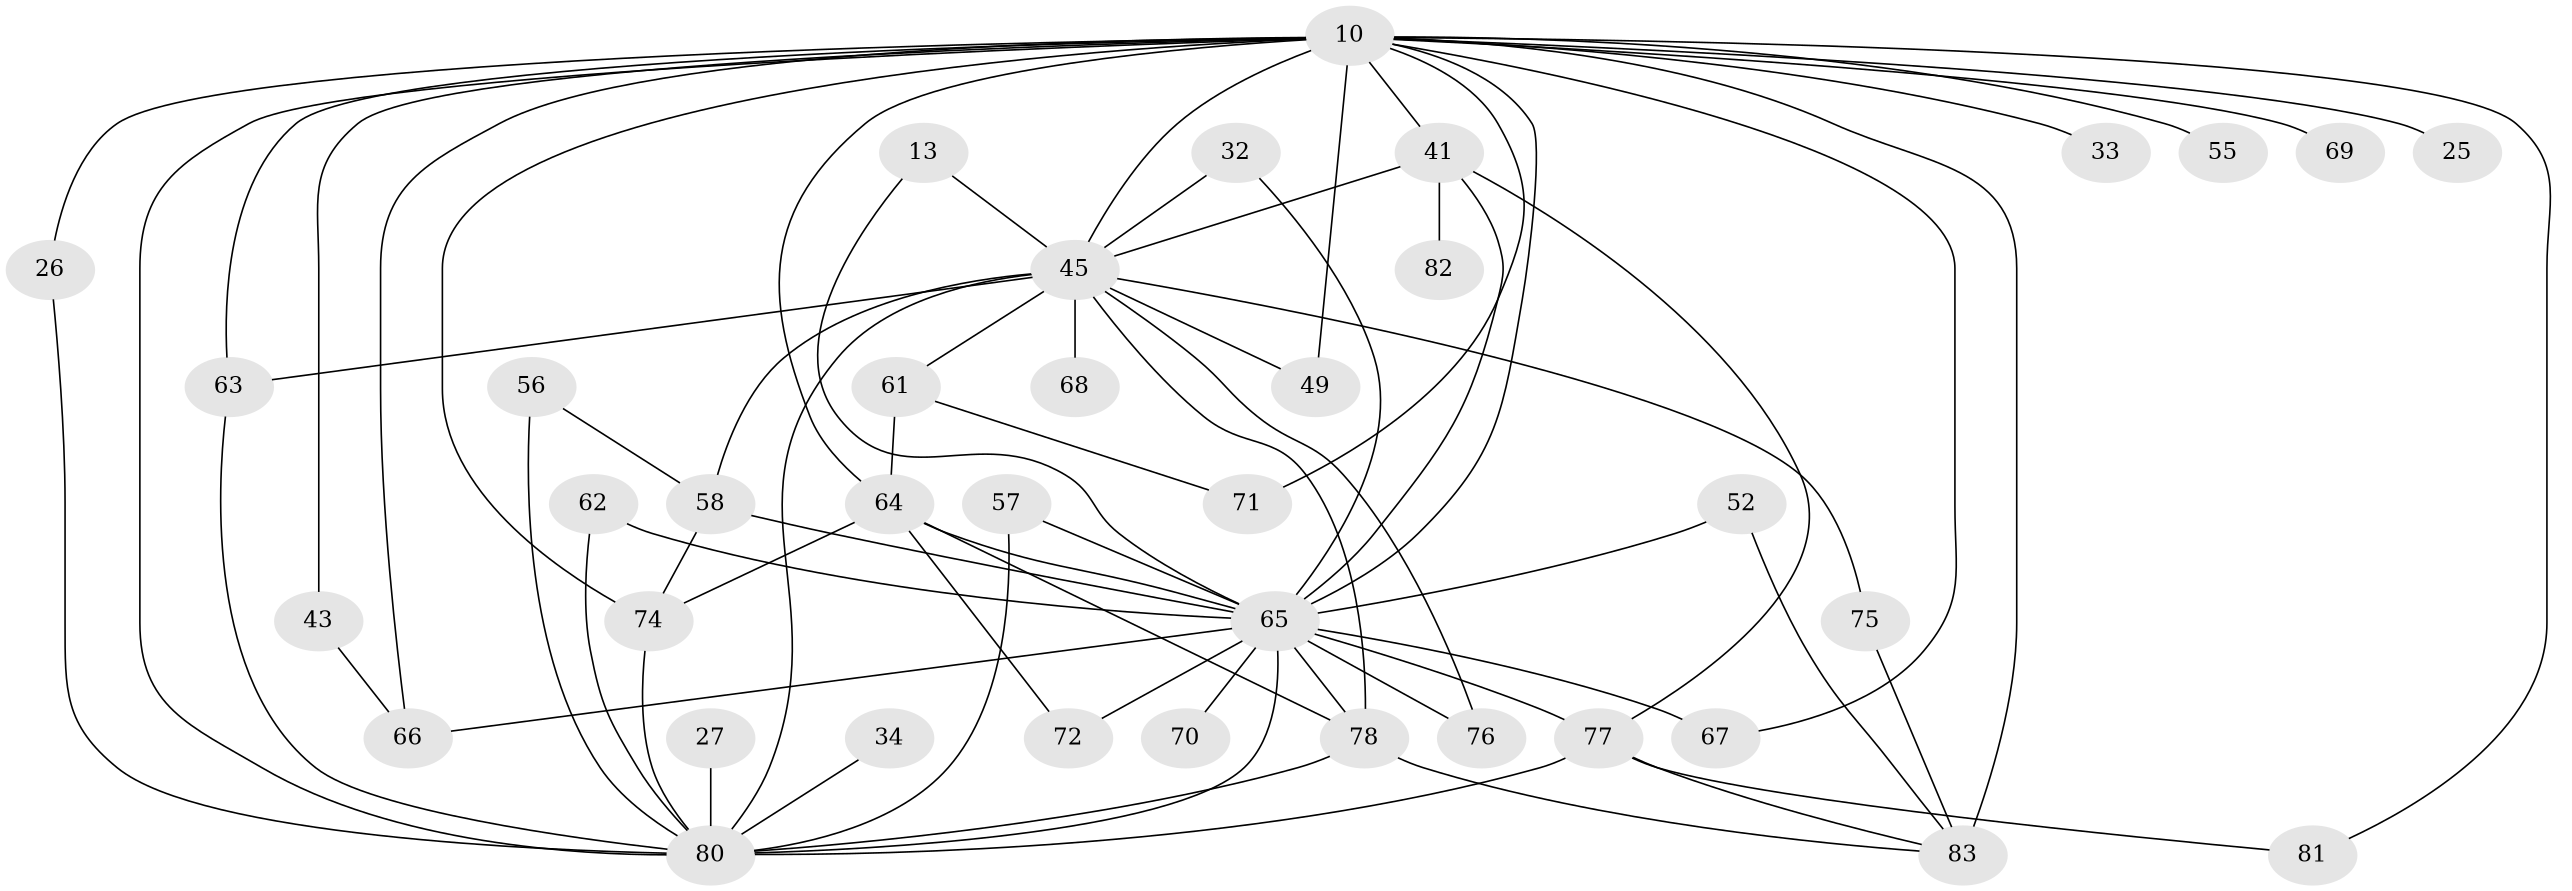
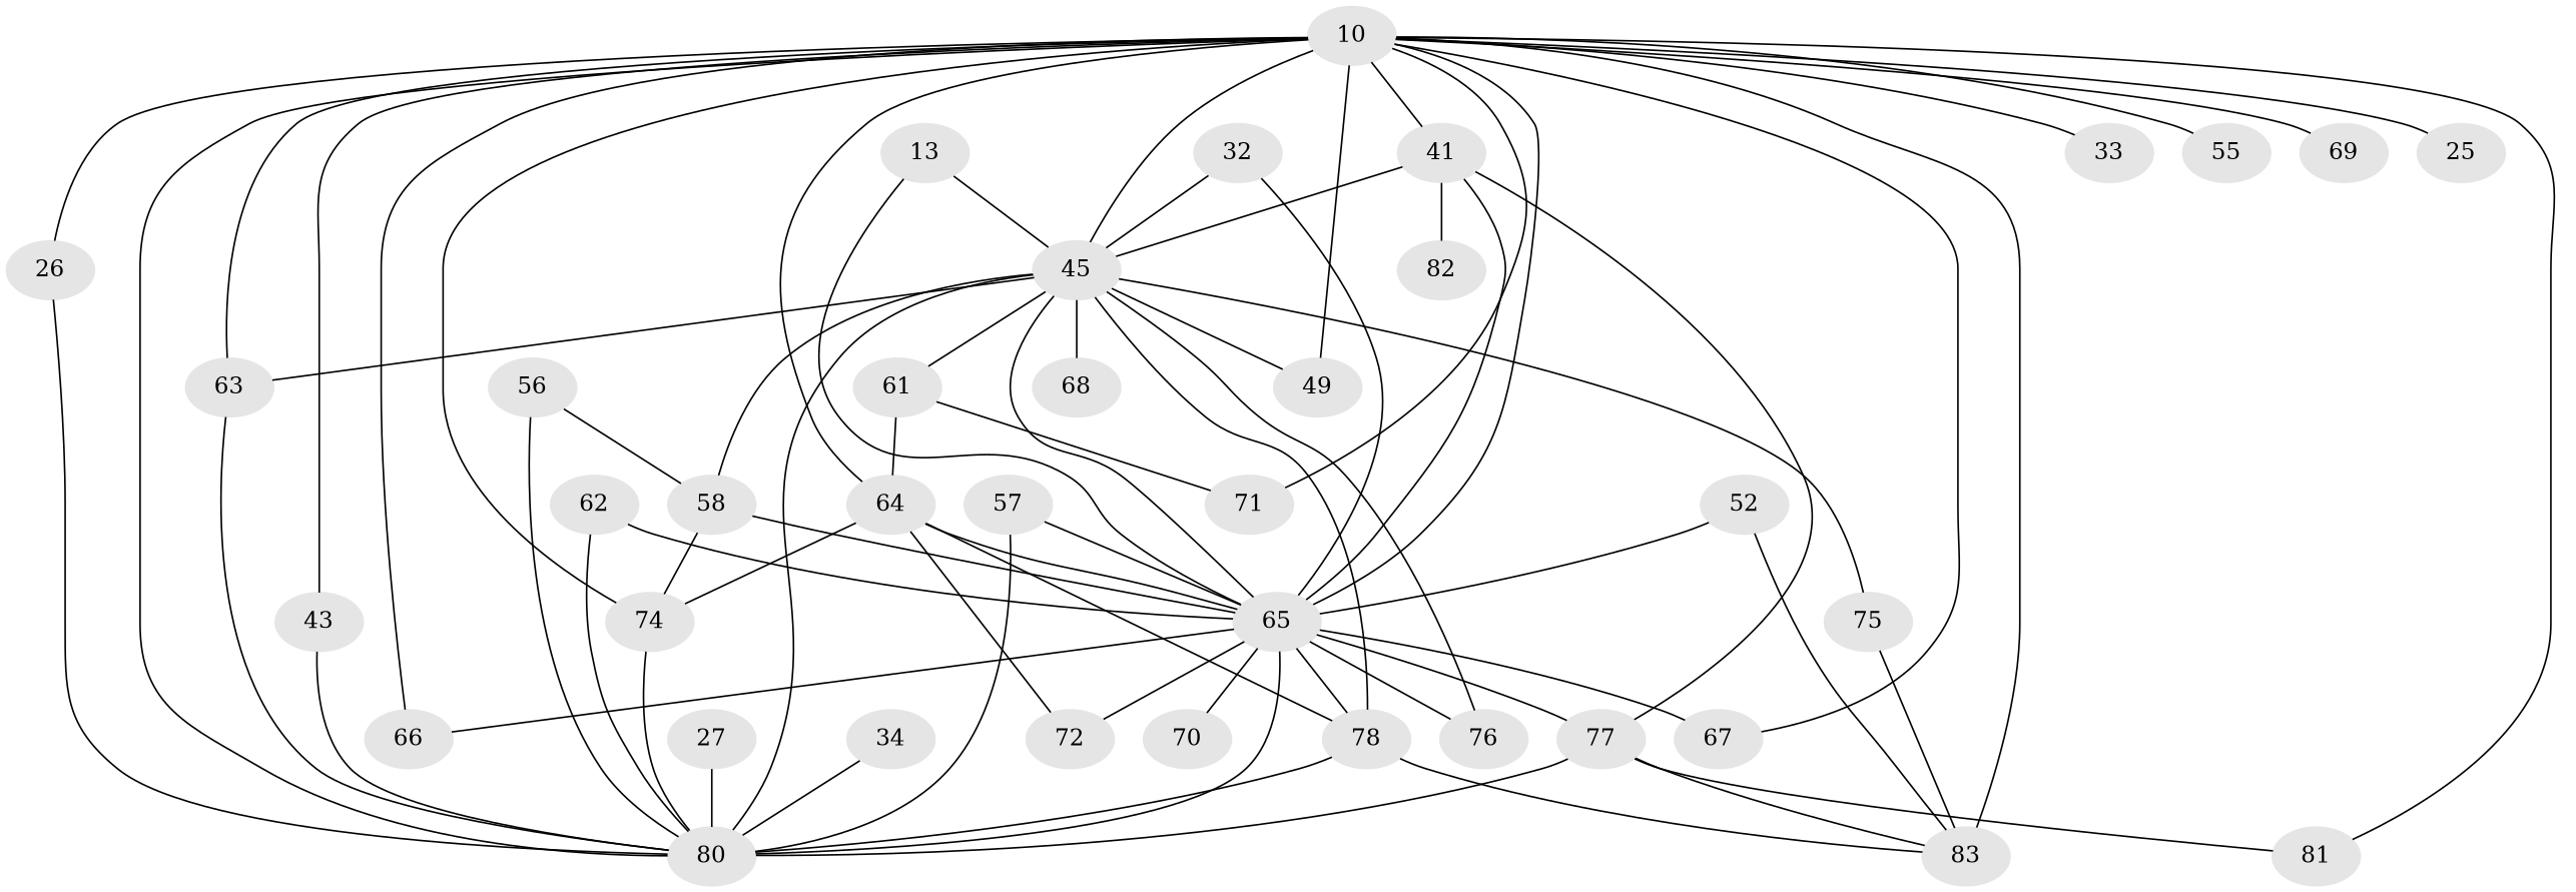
  graph {
    node [color=gray90 style=filled]
    10 [super="+1+6"]
    25
    26
    33
    41 [super="+38+40"]
    43
    45 [super="+11+19"]
    49
    55
    63 [super="+30+39"]
    64 [super="+21+51+15"]
    65 [super="+9"]
    66 [super="+36"]
    67 [super="+47"]
    69
    71
    74 [super="+44+17"]
    80 [super="+4"]
    81
    83 [super="+42"]
    77 [super="+46+60"]
    82
    58 [super="+20+18"]
    61
    68
    75
    76
    78 [super="+23+54"]
    72
    70 [super="+59"]
    13
    27
    32
    34
    52
    56
    57
    62
    10 -- 25 [weight=2]
    10 -- 26
    10 -- 33 [weight=2]
    10 -- 41 [weight=3]
    10 -- 43
    10 -- 45 [weight=9]
    10 -- 49
    10 -- 55 [weight=2]
    10 -- 63
    10 -- 64 [weight=3]
    10 -- 65 [weight=9]
    10 -- 66
    10 -- 67 [weight=2]
    10 -- 69 [weight=2]
    10 -- 71
    10 -- 74 [weight=3]
    10 -- 80 [weight=9]
    10 -- 81
    10 -- 83 [weight=4]
    26 -- 80
    41 -- 45
    41 -- 65 [weight=3]
    41 -- 77
    41 -- 82
-   43 -- 66
+   43 -- 80
    45 -- 49
    45 -- 63 [weight=3]
+   45 -- 65 [weight=5]
    45 -- 80 [weight=5]
    45 -- 58
    45 -- 61
    45 -- 68 [weight=2]
    45 -- 75
    45 -- 76
    45 -- 78
    63 -- 80
    64 -- 65
    64 -- 74
    64 -- 78
    64 -- 72
    65 -- 66
    65 -- 67
    65 -- 80 [weight=4]
    65 -- 77 [weight=2]
    65 -- 76
    65 -- 78
    65 -- 72
    65 -- 70 [weight=2]
    74 -- 80 [weight=2]
    77 -- 80
    77 -- 81
    77 -- 83
    58 -- 65 [weight=2]
    58 -- 74 [weight=2]
    61 -- 64
    61 -- 71
    75 -- 83
    78 -- 80 [weight=2]
    78 -- 83
    13 -- 45
    13 -- 65
    27 -- 80 [weight=2]
    32 -- 45
    32 -- 65
    34 -- 80 [weight=2]
    52 -- 65
    52 -- 83
    56 -- 80
    56 -- 58
    57 -- 65
    57 -- 80
    62 -- 65
    62 -- 80
  }
